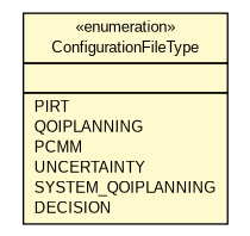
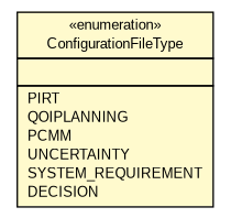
  digraph {
    nodesep=0.25
    ranksep=0.5
-   n1 [fontcolor=black fontname=arial fontsize=10.0 label=<<table title="gov.sandia.cf.application.configuration.ConfigurationFileType" border="0" cellborder="1" cellspacing="0" cellpadding="2" port="p" bgcolor="lemonChiffon" href="./ConfigurationFileType.html"> 		<tr><td><table border="0" cellspacing="0" cellpadding="1"> <tr><td align="center" balign="center"> &#171;enumeration&#187; </td></tr> <tr><td align="center" balign="center"> ConfigurationFileType </td></tr> 		</table></td></tr> 		<tr><td><table border="0" cellspacing="0" cellpadding="1"> <tr><td align="left" balign="left">  </td></tr> 		</table></td></tr> 		<tr><td><table border="0" cellspacing="0" cellpadding="1"> <tr><td align="left" balign="left"> PIRT </td></tr> <tr><td align="left" balign="left"> QOIPLANNING </td></tr> <tr><td align="left" balign="left"> PCMM </td></tr> <tr><td align="left" balign="left"> UNCERTAINTY </td></tr> <tr><td align="left" balign="left"> SYSTEM_QOIPLANNING </td></tr> <tr><td align="left" balign="left"> DECISION </td></tr> 		</table></td></tr> 		</table>> shape=plaintext]
+   n1 [fontcolor=black fontname=arial fontsize=10.0 label=<<table title="gov.sandia.cf.application.configuration.ConfigurationFileType" border="0" cellborder="1" cellspacing="0" cellpadding="2" port="p" bgcolor="lemonChiffon" href="./ConfigurationFileType.html"> 		<tr><td><table border="0" cellspacing="0" cellpadding="1"> <tr><td align="center" balign="center"> &#171;enumeration&#187; </td></tr> <tr><td align="center" balign="center"> ConfigurationFileType </td></tr> 		</table></td></tr> 		<tr><td><table border="0" cellspacing="0" cellpadding="1"> <tr><td align="left" balign="left">  </td></tr> 		</table></td></tr> 		<tr><td><table border="0" cellspacing="0" cellpadding="1"> <tr><td align="left" balign="left"> PIRT </td></tr> <tr><td align="left" balign="left"> QOIPLANNING </td></tr> <tr><td align="left" balign="left"> PCMM </td></tr> <tr><td align="left" balign="left"> UNCERTAINTY </td></tr> <tr><td align="left" balign="left"> SYSTEM_REQUIREMENT </td></tr> <tr><td align="left" balign="left"> DECISION </td></tr> 		</table></td></tr> 		</table>> shape=plaintext]
  }
